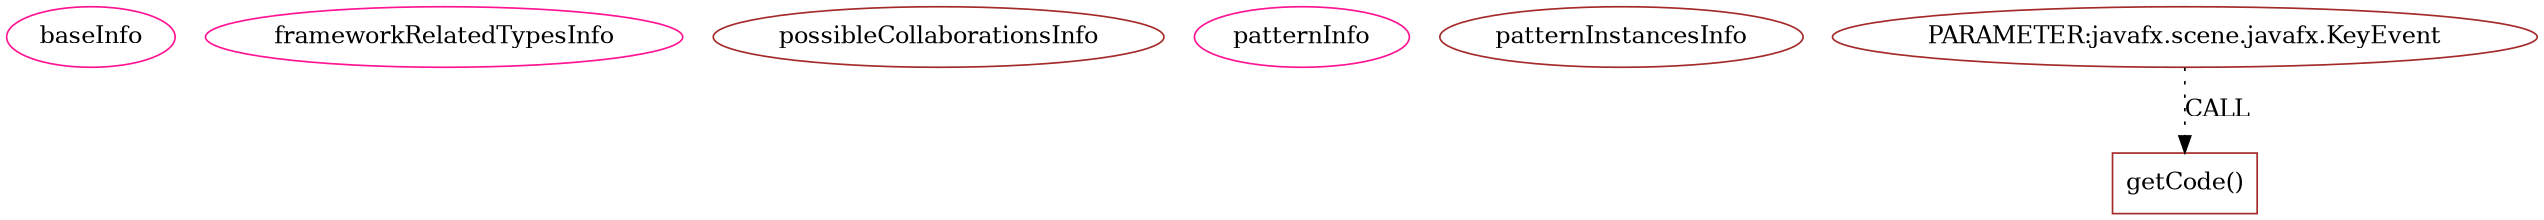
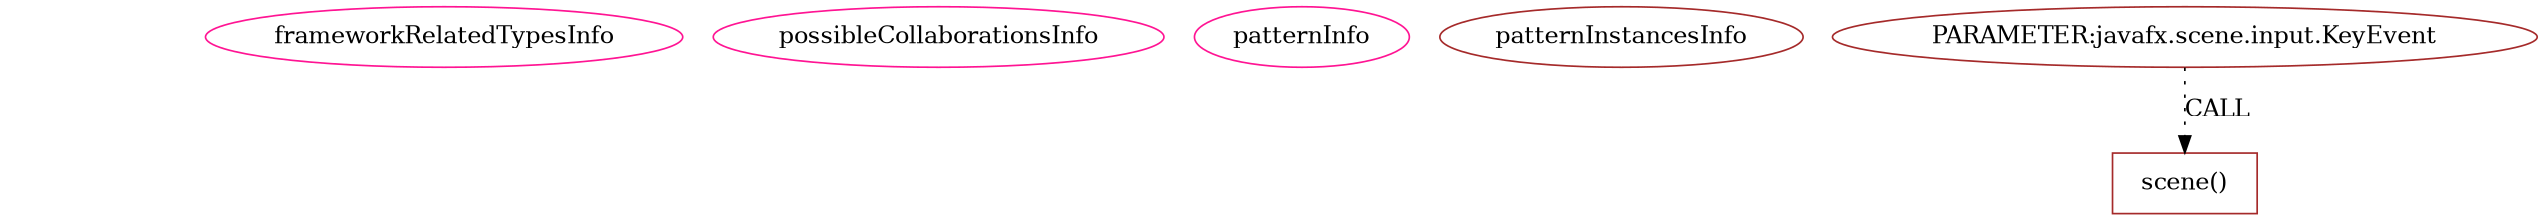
  digraph {
    node [color=brown]
-   baseInfo [category=pattern graphId=769 isAnonymous=false possibleRelation=false color=deeppink]
    frameworkRelatedTypesInfo [color=deeppink]
-   possibleCollaborationsInfo
+   possibleCollaborationsInfo [color=deeppink]
    patternInfo [frequency=44.0 patternRootClient=null color=deeppink]
    patternInstancesInfo [0="Ellen102-cirkeltje~/Ellen102-cirkeltje/cirkeltje-master/src/testbeweging/TestBeweging.java~void start(javafx.stage.Stage)~409" 1="nablex-jfx-control-date~/nablex-jfx-control-date/jfx-control-date-master/src/main/java/be/nabu/jfx/control/date/DatePicker.java~void initialize()~3725" 10="Johnmalc-JavaFX~/Johnmalc-JavaFX/JavaFX-master/src/ex/BackSpace.java~void start(javafx.stage.Stage)~634" 11="didygo-gce-display~/didygo-gce-display/gce-display-master/src/proto1/Controller.java~void manageEvents()~2448" 12="empollondefisica-PlanetGame~/empollondefisica-PlanetGame/PlanetGame-master/src/planetGame/GameMap.java~void GameMap(double,double,javafx.scene.Scene)~2632" 13="yusiangpotato-Potato3~/yusiangpotato-Potato3/Potato3-master/src/ControlPanelHelper.java~javafx.scene.layout.VBox createControlPanel(SimX)~4914" 14="johnwatson11218-cardcitefx~/johnwatson11218-cardcitefx/cardcitefx-master/Cardcite/src/main/java/cardcite/ui/CardCiteMain.java~void start(javafx.stage.Stage)~3359" 15="ckesc-AdbKeyMonkey~/ckesc-AdbKeyMonkey/AdbKeyMonkey-master/src/main/java/ru/ckesc/adbkeyboard/Controller.java~KeyUpEventHandler~2279" 16="jsnsimpson-tilisty~/jsnsimpson-tilisty/tilisty-master/src/com/tilisty/views/TiPropertyView.java~void setupPropertyView()~3411" 17="Totenfluch-TPrivateChat-Client~/Totenfluch-TPrivateChat-Client/TPrivateChat-Client-master/TPvtChat-C/src/me/Totenfluch/pack/Main.java~void start(javafx.stage.Stage)~1501" 18="hock323-eventManager~/hock323-eventManager/EventManager-master/src/eventManager/fx/EditingBlindCell.java~void createTextField()~3037" 19="miamidade-spook-detector~/miamidade-spook-detector/spook-detector-master/src/gov/miamidade/mediaviewer/MediaViewerPane.java~void initialize()~3630" 2="UrsKR-fxcalendar~/UrsKR-fxcalendar/fxcalendar-master/src/main/java/com/sai/javafx/calendar/FXCalendar.java~void configureCalendar()~1523" 20="hock323-eventManager~/hock323-eventManager/EventManager-master/src/eventManager/fx/EditingIntegerChopCell.java~void createTextField()~3040" 21="gregory-lyons-voyage-to-venus~/gregory-lyons-voyage-to-venus/voyage-to-venus-master/src/game_gml14/KeyPressedHandler.java~KeyPressedHandler~2819" 22="AaronJRubin-javafx-pong~/AaronJRubin-javafx-pong/javafx-pong-master/src/main/java/game/Game.java~void Game(javafx.stage.Stage,int,int,double,boolean,boolean,boolean,boolean)~103" 23="aydex-TDT4100~/aydex-TDT4100/TDT4100-master/src/oving8/Asteroids.java~Asteroids~1980" 24="didygo-gce-display~/didygo-gce-display/gce-display-master/src/proto1/Controller2.java~void manageEvents()~2402" 25="Ellen102-cirkeltje~/Ellen102-cirkeltje/cirkeltje-master/src/testbeweging/vier.java~void start(javafx.stage.Stage)~413" 26="bianconejo-CEFX~/bianconejo-CEFX/CEFX-master/src/cefx/util/AbstractEditableCell.java~void createTextField()~2171" 27="gleba-cppoints~/gleba-cppoints/cppoints-master/src/cpapp/view/EditTableController.java~void createTextField()~2756" 28="Ellen102-cirkeltje~/Ellen102-cirkeltje/cirkeltje-master/src/testbeweging/drie.java~void start(javafx.stage.Stage)~407" 29="JASCValentine-BrickBreaker~/JASCValentine-BrickBreaker/BrickBreaker-master/src/brickbreaker/Level.java~void initContent(int)~562" 3="suxue-tetris~/suxue-tetris/tetris-master/src/tetris/core/Game.java~void Game(tetris.core.UIController,tetris.core.Option)~4354" 30="Ellen102-test2~/Ellen102-test2/test2-master/src/test2/Test2.java~void start(javafx.stage.Stage)~426" 31="hock323-eventManager~/hock323-eventManager/EventManager-master/src/eventManager/fx/EditingIntegerPrizeCell.java~void createTextField()~3042" 32="syd711-mephisto_fx~/syd711-mephisto_fx/mephisto_fx-master/src/main/java/de/mephisto/radiofx/MephistoRadioFX.java~void addStateListener(javafx.stage.Stage)~4406" 33="JeremieAstray-studentScoreAnalysis~/JeremieAstray-studentScoreAnalysis/studentScoreAnalysis-master/src/com/jeremie/scoreAnalysis/view/ScoreEditingCell.java~void createTextField()~620" 34="villu164-SoneOtsing~/villu164-SoneOtsing/SoneOtsing-master/src/application/Main.java~void start(javafx.stage.Stage)~4695" 35="Ellen102-cirkeltje~/Ellen102-cirkeltje/cirkeltje-master/src/testbeweging/twee.java~void start(javafx.stage.Stage)~411" 36="bianconejo-CEFX~/bianconejo-CEFX/CEFX-master/src/cefx/util/EditingCheckCell.java~void updateItem(java.lang.Boolean,boolean)~2174" 37="Ellen102-cirkeltje~/Ellen102-cirkeltje/cirkeltje-master/src/xml2beeld/zes.java~void start(javafx.stage.Stage)~416" 38="jperedadnr-RiggedHand~/jperedadnr-RiggedHand/RiggedHand-master/src/utils/DragSupport.java~void DragSupport(javafx.scene.Scene,javafx.scene.input.KeyCode,javafx.scene.input.MouseButton,javafx.geometry.Orientation,javafx.beans.property.Property,double)~3398" 39="hock323-eventManager~/hock323-eventManager/EventManager-master/src/eventManager/fx/EditingStringAnnouncementCell.java~void createTextField()~3049" 4="jeyoon-Snake~/jeyoon-Snake/Snake-master/src/Snake.java~void Snake(World)~3317" 40="hock323-eventManager~/hock323-eventManager/EventManager-master/src/eventManager/fx/EditingPrizeCell.java~void createTextField()~3044" 5="bianconejo-CEFX~/bianconejo-CEFX/CEFX-master/src/cefx/util/EditingComboCell.java~void updateItem(java.lang.Boolean,boolean)~2169" 6="Enriqe-Breaking-Bad-Brick-Breaker~/Enriqe-Breaking-Bad-Brick-Breaker/Breaking-Bad-Brick-Breaker-master/src/bbbrickbreaker/Level.java~void initContent(int)~446" 7="bianconejo-CEFX~/bianconejo-CEFX/CEFX-master/src/cefx/util/AutoCompleteComboBoxListener.java~AutoCompleteComboBoxListener~2166" 8="glurbi-labifx~/glurbi-labifx/labifx-master/src/main/java/glurbi/labifx/Menu.java~void install(javafx.scene.layout.Pane)~2767" 9="Ellen102-cirkeltje~/Ellen102-cirkeltje/cirkeltje-master/src/xml2beeld/vijf.java~void start(javafx.stage.Stage)~418"]
-   n6 [isFrameworkType=false label="PARAMETER:javafx.scene.javafx.KeyEvent" vertexType=PARAMETER_DECLARATION]
-   n7 [isFrameworkType=false label="getCode()" shape=box vertexType=INSIDE_CALL]
+   n6 [isFrameworkType=false label="PARAMETER:javafx.scene.input.KeyEvent" vertexType=PARAMETER_DECLARATION]
+   n7 [isFrameworkType=false label="scene()" shape=box vertexType=INSIDE_CALL]
    n6 -> n7 [label=CALL style=dotted]
  }
